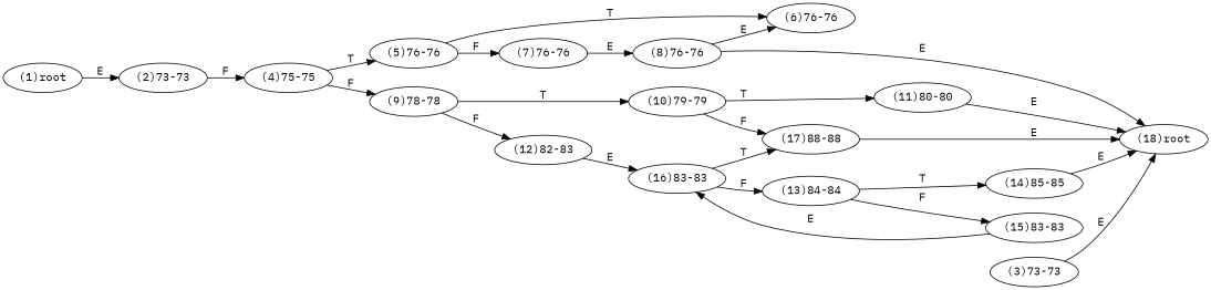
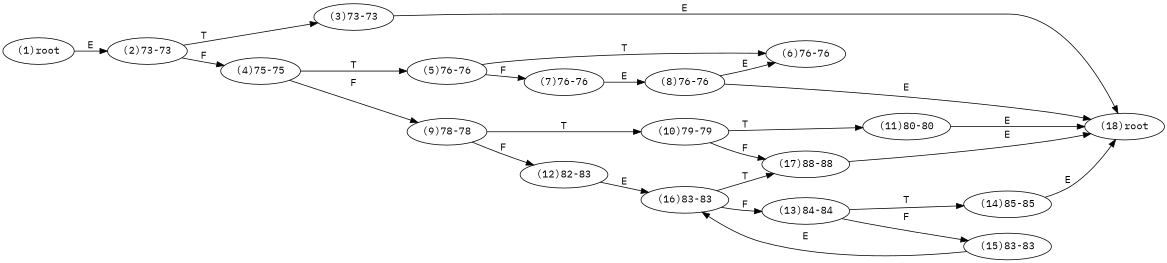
  digraph {
    fontname="IBM Plex Mono"
    rankdir=LR
    node [fontname="IBM Plex Mono"]
    edge [fontname="IBM Plex Mono"]
    n1 [label="(1)root"]
    n2 [label="(2)73-73"]
    n3 [label="(3)73-73"]
    n4 [label="(4)75-75"]
    n5 [label="(18)root"]
    n6 [label="(5)76-76"]
    n7 [label="(9)78-78"]
    n8 [label="(6)76-76"]
    n9 [label="(7)76-76"]
    n10 [label="(10)79-79"]
    n11 [label="(12)82-83"]
    n12 [label="(8)76-76"]
    n13 [label="(11)80-80"]
    n14 [label="(17)88-88"]
    n15 [label="(16)83-83"]
    n16 [label="(13)84-84"]
    n17 [label="(14)85-85"]
    n18 [label="(15)83-83"]
    n1 -> n2 [label=E]
+   n2 -> n3 [label=T]
    n2 -> n4 [label=F]
    n3 -> n5 [label=E]
    n4 -> n6 [label=T]
    n4 -> n7 [label=F]
    n6 -> n8 [label=T]
    n6 -> n9 [label=F]
    n7 -> n10 [label=T]
    n7 -> n11 [label=F]
    n9 -> n12 [label=E]
    n10 -> n13 [label=T]
    n10 -> n14 [label=F]
    n11 -> n15 [label=E]
    n12 -> n5 [label=E]
    n12 -> n8 [label=E]
    n13 -> n5 [label=E]
    n14 -> n5 [label=E]
    n15 -> n14 [label=T]
    n15 -> n16 [label=F]
    n16 -> n17 [label=T]
    n16 -> n18 [label=F]
    n17 -> n5 [label=E]
    n18 -> n15 [label=E]
  }
